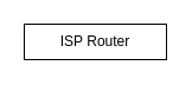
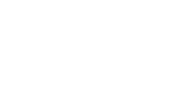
  <mxCell id="0" />
  <mxCell id="1" parent="0" />
- <mxCell id="2" value="ISP Router" style="rounded=0;whiteSpace=wrap;html=1;" vertex="1" parent="1"><mxGeometry x="20" y="20" width="120" height="30" as="geometry" /></mxCell>
